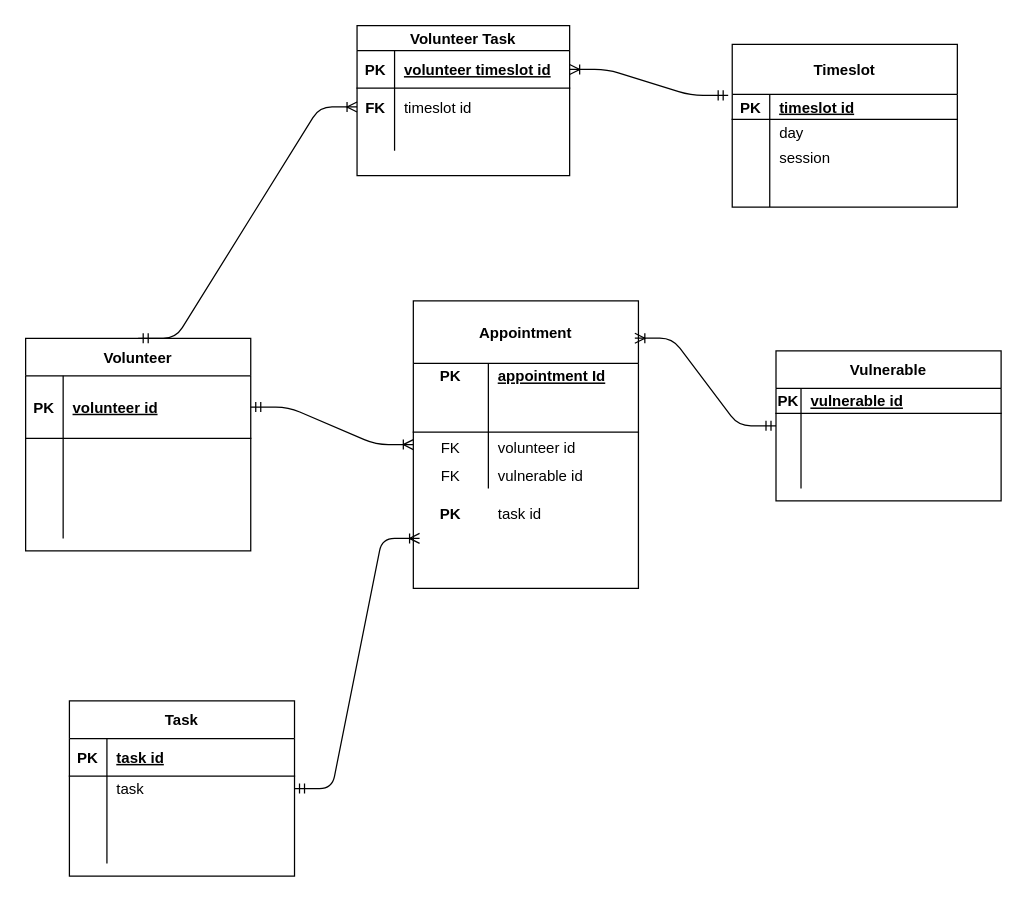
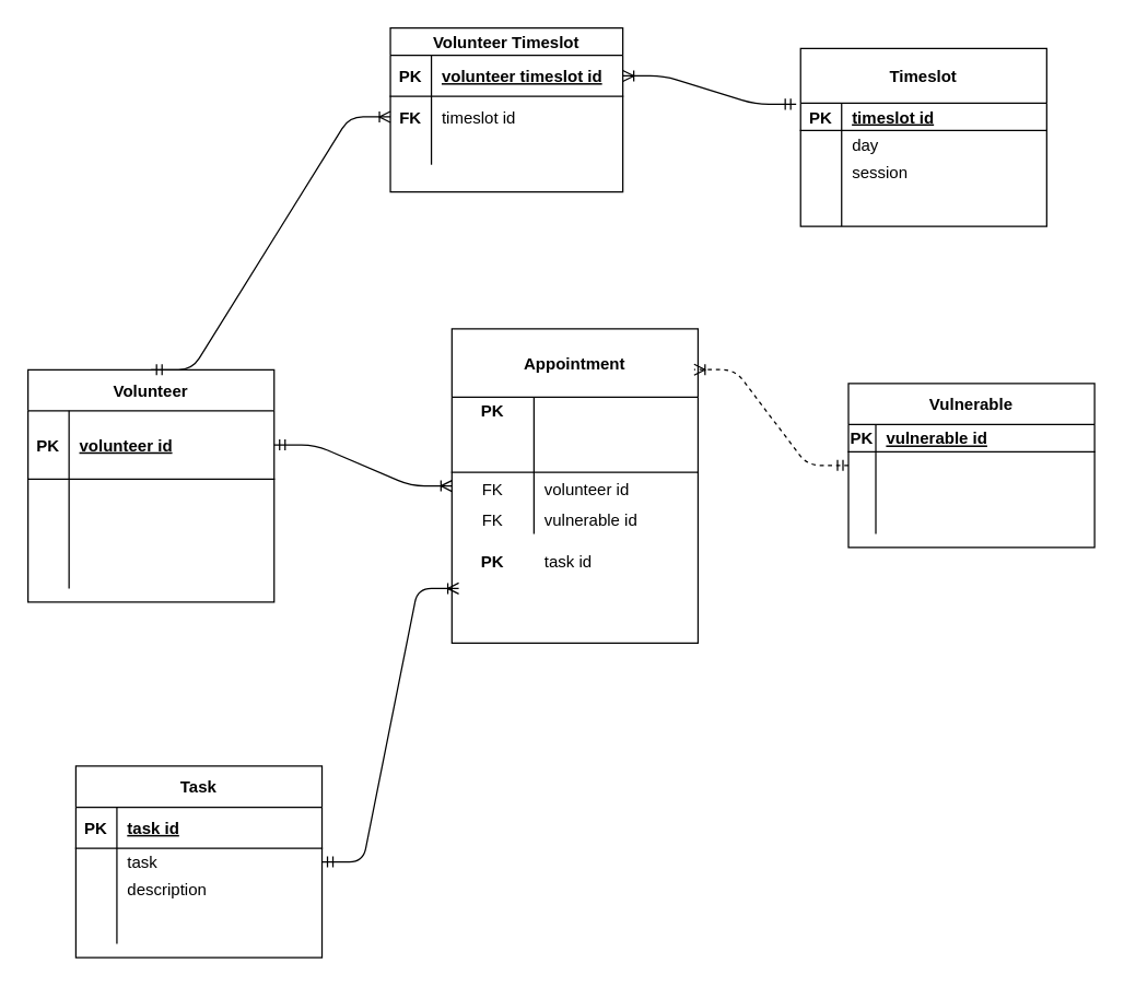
  <mxCell id="0" />
  <mxCell id="1" parent="0" />
  <mxCell id="2" value="Volunteer" style="shape=table;startSize=30;container=1;collapsible=1;childLayout=tableLayout;fixedRows=1;rowLines=0;fontStyle=1;align=center;resizeLast=1;" vertex="1" parent="1"><mxGeometry x="20" y="270" width="180" height="170" as="geometry" /></mxCell>
  <mxCell id="3" value="" style="shape=partialRectangle;collapsible=0;dropTarget=0;pointerEvents=0;fillColor=none;top=0;left=0;bottom=1;right=0;points=[[0,0.5],[1,0.5]];portConstraint=eastwest;" vertex="1" parent="2"><mxGeometry y="30" width="180" height="50" as="geometry" /></mxCell>
  <mxCell id="4" value="PK" style="shape=partialRectangle;connectable=0;fillColor=none;top=0;left=0;bottom=0;right=0;fontStyle=1;overflow=hidden;" vertex="1" parent="3"><mxGeometry width="30" height="50" as="geometry" /></mxCell>
  <mxCell id="5" value="volunteer id" style="shape=partialRectangle;connectable=0;fillColor=none;top=0;left=0;bottom=0;right=0;align=left;spacingLeft=6;fontStyle=5;overflow=hidden;" vertex="1" parent="3"><mxGeometry x="30" width="150" height="50" as="geometry" /></mxCell>
  <mxCell id="6" value="" style="shape=partialRectangle;collapsible=0;dropTarget=0;pointerEvents=0;fillColor=none;top=0;left=0;bottom=0;right=0;points=[[0,0.5],[1,0.5]];portConstraint=eastwest;" vertex="1" parent="2"><mxGeometry y="80" width="180" height="20" as="geometry" /></mxCell>
  <mxCell id="7" value="" style="shape=partialRectangle;connectable=0;fillColor=none;top=0;left=0;bottom=0;right=0;editable=1;overflow=hidden;" vertex="1" parent="6"><mxGeometry width="30" height="20" as="geometry" /></mxCell>
  <mxCell id="8" value="" style="shape=partialRectangle;connectable=0;fillColor=none;top=0;left=0;bottom=0;right=0;align=left;spacingLeft=6;overflow=hidden;" vertex="1" parent="6"><mxGeometry x="30" width="150" height="20" as="geometry" /></mxCell>
  <mxCell id="9" value="" style="shape=partialRectangle;collapsible=0;dropTarget=0;pointerEvents=0;fillColor=none;top=0;left=0;bottom=0;right=0;points=[[0,0.5],[1,0.5]];portConstraint=eastwest;" vertex="1" parent="2"><mxGeometry y="100" width="180" height="30" as="geometry" /></mxCell>
  <mxCell id="10" value="" style="shape=partialRectangle;connectable=0;fillColor=none;top=0;left=0;bottom=0;right=0;editable=1;overflow=hidden;" vertex="1" parent="9"><mxGeometry width="30" height="30" as="geometry" /></mxCell>
  <mxCell id="11" value="" style="shape=partialRectangle;connectable=0;fillColor=none;top=0;left=0;bottom=0;right=0;align=left;spacingLeft=6;overflow=hidden;" vertex="1" parent="9"><mxGeometry x="30" width="150" height="30" as="geometry" /></mxCell>
  <mxCell id="12" value="" style="shape=partialRectangle;collapsible=0;dropTarget=0;pointerEvents=0;fillColor=none;top=0;left=0;bottom=0;right=0;points=[[0,0.5],[1,0.5]];portConstraint=eastwest;" vertex="1" parent="2"><mxGeometry y="130" width="180" height="30" as="geometry" /></mxCell>
  <mxCell id="13" value="" style="shape=partialRectangle;connectable=0;fillColor=none;top=0;left=0;bottom=0;right=0;editable=1;overflow=hidden;" vertex="1" parent="12"><mxGeometry width="30" height="30" as="geometry" /></mxCell>
  <mxCell id="14" value="" style="shape=partialRectangle;connectable=0;fillColor=none;top=0;left=0;bottom=0;right=0;align=left;spacingLeft=6;overflow=hidden;" vertex="1" parent="12"><mxGeometry x="30" width="150" height="30" as="geometry" /></mxCell>
  <mxCell id="15" value="Appointment" style="shape=table;startSize=50;container=1;collapsible=1;childLayout=tableLayout;fixedRows=1;rowLines=0;fontStyle=1;align=center;resizeLast=1;" vertex="1" parent="1"><mxGeometry x="330" y="240" width="180" height="230" as="geometry" /></mxCell>
  <mxCell id="16" value="" style="shape=partialRectangle;collapsible=0;dropTarget=0;pointerEvents=0;fillColor=none;top=0;left=0;bottom=0;right=0;points=[[0,0.5],[1,0.5]];portConstraint=eastwest;" vertex="1" parent="15"><mxGeometry y="50" width="180" height="20" as="geometry" /></mxCell>
  <mxCell id="17" value="PK" style="shape=partialRectangle;connectable=0;fillColor=none;top=0;left=0;bottom=0;right=0;fontStyle=1;overflow=hidden;" vertex="1" parent="16"><mxGeometry width="60" height="20" as="geometry" /></mxCell>
- <mxCell id="18" value="appointment Id" style="shape=partialRectangle;connectable=0;fillColor=none;top=0;left=0;bottom=0;right=0;align=left;spacingLeft=6;fontStyle=5;overflow=hidden;" vertex="1" parent="16"><mxGeometry x="60" width="120" height="20" as="geometry" /></mxCell>
  <mxCell id="19" value="" style="shape=partialRectangle;collapsible=0;dropTarget=0;pointerEvents=0;fillColor=none;top=0;left=0;bottom=1;right=0;points=[[0,0.5],[1,0.5]];portConstraint=eastwest;" vertex="1" parent="15"><mxGeometry y="70" width="180" height="35" as="geometry" /></mxCell>
  <mxCell id="20" value="" style="shape=partialRectangle;connectable=0;fillColor=none;top=0;left=0;bottom=0;right=0;fontStyle=1;overflow=hidden;" vertex="1" parent="19"><mxGeometry width="60" height="35" as="geometry" /></mxCell>
  <mxCell id="21" value="" style="shape=partialRectangle;connectable=0;fillColor=none;top=0;left=0;bottom=0;right=0;align=left;spacingLeft=6;fontStyle=5;overflow=hidden;" vertex="1" parent="19"><mxGeometry x="60" width="120" height="35" as="geometry" /></mxCell>
  <mxCell id="22" value="" style="shape=partialRectangle;collapsible=0;dropTarget=0;pointerEvents=0;fillColor=none;top=0;left=0;bottom=0;right=0;points=[[0,0.5],[1,0.5]];portConstraint=eastwest;" vertex="1" parent="15"><mxGeometry y="105" width="180" height="25" as="geometry" /></mxCell>
  <mxCell id="23" value="FK" style="shape=partialRectangle;connectable=0;fillColor=none;top=0;left=0;bottom=0;right=0;editable=1;overflow=hidden;" vertex="1" parent="22"><mxGeometry width="60" height="25" as="geometry" /></mxCell>
  <mxCell id="24" value="volunteer id" style="shape=partialRectangle;connectable=0;fillColor=none;top=0;left=0;bottom=0;right=0;align=left;spacingLeft=6;overflow=hidden;" vertex="1" parent="22"><mxGeometry x="60" width="120" height="25" as="geometry" /></mxCell>
  <mxCell id="25" value="" style="shape=partialRectangle;collapsible=0;dropTarget=0;pointerEvents=0;fillColor=none;top=0;left=0;bottom=0;right=0;points=[[0,0.5],[1,0.5]];portConstraint=eastwest;" vertex="1" parent="15"><mxGeometry y="130" width="180" height="20" as="geometry" /></mxCell>
  <mxCell id="26" value="FK" style="shape=partialRectangle;connectable=0;fillColor=none;top=0;left=0;bottom=0;right=0;editable=1;overflow=hidden;" vertex="1" parent="25"><mxGeometry width="60" height="20" as="geometry" /></mxCell>
  <mxCell id="27" value="vulnerable id" style="shape=partialRectangle;connectable=0;fillColor=none;top=0;left=0;bottom=0;right=0;align=left;spacingLeft=6;overflow=hidden;" vertex="1" parent="25"><mxGeometry x="60" width="120" height="20" as="geometry" /></mxCell>
  <mxCell id="28" value="Vulnerable" style="shape=table;startSize=30;container=1;collapsible=1;childLayout=tableLayout;fixedRows=1;rowLines=0;fontStyle=1;align=center;resizeLast=1;" vertex="1" parent="1"><mxGeometry x="620" y="280" width="180" height="120" as="geometry" /></mxCell>
  <mxCell id="29" value="" style="shape=partialRectangle;collapsible=0;dropTarget=0;pointerEvents=0;fillColor=none;top=0;left=0;bottom=1;right=0;points=[[0,0.5],[1,0.5]];portConstraint=eastwest;" vertex="1" parent="28"><mxGeometry y="30" width="180" height="20" as="geometry" /></mxCell>
  <mxCell id="30" value="PK" style="shape=partialRectangle;connectable=0;fillColor=none;top=0;left=0;bottom=0;right=0;fontStyle=1;overflow=hidden;" vertex="1" parent="29"><mxGeometry width="20" height="20" as="geometry" /></mxCell>
  <mxCell id="31" value="vulnerable id" style="shape=partialRectangle;connectable=0;fillColor=none;top=0;left=0;bottom=0;right=0;align=left;spacingLeft=6;fontStyle=5;overflow=hidden;" vertex="1" parent="29"><mxGeometry x="20" width="160" height="20" as="geometry" /></mxCell>
  <mxCell id="32" value="" style="shape=partialRectangle;collapsible=0;dropTarget=0;pointerEvents=0;fillColor=none;top=0;left=0;bottom=0;right=0;points=[[0,0.5],[1,0.5]];portConstraint=eastwest;" vertex="1" parent="28"><mxGeometry y="50" width="180" height="30" as="geometry" /></mxCell>
  <mxCell id="33" value="" style="shape=partialRectangle;connectable=0;fillColor=none;top=0;left=0;bottom=0;right=0;editable=1;overflow=hidden;" vertex="1" parent="32"><mxGeometry width="20" height="30" as="geometry" /></mxCell>
  <mxCell id="34" value="" style="shape=partialRectangle;connectable=0;fillColor=none;top=0;left=0;bottom=0;right=0;align=left;spacingLeft=6;overflow=hidden;" vertex="1" parent="32"><mxGeometry x="20" width="160" height="30" as="geometry" /></mxCell>
  <mxCell id="35" value="" style="shape=partialRectangle;collapsible=0;dropTarget=0;pointerEvents=0;fillColor=none;top=0;left=0;bottom=0;right=0;points=[[0,0.5],[1,0.5]];portConstraint=eastwest;" vertex="1" parent="28"><mxGeometry y="80" width="180" height="30" as="geometry" /></mxCell>
  <mxCell id="36" value="" style="shape=partialRectangle;connectable=0;fillColor=none;top=0;left=0;bottom=0;right=0;editable=1;overflow=hidden;" vertex="1" parent="35"><mxGeometry width="20" height="30" as="geometry" /></mxCell>
  <mxCell id="37" value="" style="shape=partialRectangle;connectable=0;fillColor=none;top=0;left=0;bottom=0;right=0;align=left;spacingLeft=6;overflow=hidden;" vertex="1" parent="35"><mxGeometry x="20" width="160" height="30" as="geometry" /></mxCell>
- <mxCell id="38" value="Volunteer Task" style="shape=table;startSize=20;container=1;collapsible=1;childLayout=tableLayout;fixedRows=1;rowLines=0;fontStyle=1;align=center;resizeLast=1;" vertex="1" parent="1"><mxGeometry x="285" y="20" width="170" height="120" as="geometry" /></mxCell>
+ <mxCell id="38" value="Volunteer Timeslot" style="shape=table;startSize=20;container=1;collapsible=1;childLayout=tableLayout;fixedRows=1;rowLines=0;fontStyle=1;align=center;resizeLast=1;" vertex="1" parent="1"><mxGeometry x="285" y="20" width="170" height="120" as="geometry" /></mxCell>
  <mxCell id="39" value="" style="shape=partialRectangle;collapsible=0;dropTarget=0;pointerEvents=0;fillColor=none;top=0;left=0;bottom=1;right=0;points=[[0,0.5],[1,0.5]];portConstraint=eastwest;" vertex="1" parent="38"><mxGeometry y="20" width="170" height="30" as="geometry" /></mxCell>
  <mxCell id="40" value="PK" style="shape=partialRectangle;connectable=0;fillColor=none;top=0;left=0;bottom=0;right=0;fontStyle=1;overflow=hidden;" vertex="1" parent="39"><mxGeometry width="30" height="30" as="geometry" /></mxCell>
  <mxCell id="41" value="volunteer timeslot id" style="shape=partialRectangle;connectable=0;fillColor=none;top=0;left=0;bottom=0;right=0;align=left;spacingLeft=6;fontStyle=5;overflow=hidden;" vertex="1" parent="39"><mxGeometry x="30" width="140" height="30" as="geometry" /></mxCell>
  <mxCell id="42" value="" style="shape=partialRectangle;collapsible=0;dropTarget=0;pointerEvents=0;fillColor=none;top=0;left=0;bottom=0;right=0;points=[[0,0.5],[1,0.5]];portConstraint=eastwest;" vertex="1" parent="38"><mxGeometry y="50" width="170" height="30" as="geometry" /></mxCell>
  <mxCell id="43" value="" style="shape=partialRectangle;connectable=0;fillColor=none;top=0;left=0;bottom=0;right=0;editable=1;overflow=hidden;" vertex="1" parent="42"><mxGeometry width="30" height="30" as="geometry" /></mxCell>
  <mxCell id="44" value="timeslot id" style="shape=partialRectangle;connectable=0;fillColor=none;top=0;left=0;bottom=0;right=0;align=left;spacingLeft=6;overflow=hidden;" vertex="1" parent="42"><mxGeometry x="30" width="140" height="30" as="geometry" /></mxCell>
  <mxCell id="45" value="" style="shape=partialRectangle;collapsible=0;dropTarget=0;pointerEvents=0;fillColor=none;top=0;left=0;bottom=0;right=0;points=[[0,0.5],[1,0.5]];portConstraint=eastwest;" vertex="1" parent="38"><mxGeometry y="80" width="170" height="20" as="geometry" /></mxCell>
  <mxCell id="46" value="" style="shape=partialRectangle;connectable=0;fillColor=none;top=0;left=0;bottom=0;right=0;editable=1;overflow=hidden;" vertex="1" parent="45"><mxGeometry width="30" height="20" as="geometry" /></mxCell>
  <mxCell id="47" value="" style="shape=partialRectangle;connectable=0;fillColor=none;top=0;left=0;bottom=0;right=0;align=left;spacingLeft=6;overflow=hidden;" vertex="1" parent="45"><mxGeometry x="30" width="140" height="20" as="geometry" /></mxCell>
  <mxCell id="48" value="Timeslot" style="shape=table;startSize=40;container=1;collapsible=1;childLayout=tableLayout;fixedRows=1;rowLines=0;fontStyle=1;align=center;resizeLast=1;" vertex="1" parent="1"><mxGeometry x="585" y="35" width="180" height="130" as="geometry" /></mxCell>
  <mxCell id="49" value="" style="shape=partialRectangle;collapsible=0;dropTarget=0;pointerEvents=0;fillColor=none;top=0;left=0;bottom=1;right=0;points=[[0,0.5],[1,0.5]];portConstraint=eastwest;" vertex="1" parent="48"><mxGeometry y="40" width="180" height="20" as="geometry" /></mxCell>
  <mxCell id="50" value="PK" style="shape=partialRectangle;connectable=0;fillColor=none;top=0;left=0;bottom=0;right=0;fontStyle=1;overflow=hidden;" vertex="1" parent="49"><mxGeometry width="30" height="20" as="geometry" /></mxCell>
  <mxCell id="51" value="timeslot id" style="shape=partialRectangle;connectable=0;fillColor=none;top=0;left=0;bottom=0;right=0;align=left;spacingLeft=6;fontStyle=5;overflow=hidden;" vertex="1" parent="49"><mxGeometry x="30" width="150" height="20" as="geometry" /></mxCell>
  <mxCell id="52" value="" style="shape=partialRectangle;collapsible=0;dropTarget=0;pointerEvents=0;fillColor=none;top=0;left=0;bottom=0;right=0;points=[[0,0.5],[1,0.5]];portConstraint=eastwest;" vertex="1" parent="48"><mxGeometry y="60" width="180" height="20" as="geometry" /></mxCell>
  <mxCell id="53" value="" style="shape=partialRectangle;connectable=0;fillColor=none;top=0;left=0;bottom=0;right=0;editable=1;overflow=hidden;" vertex="1" parent="52"><mxGeometry width="30" height="20" as="geometry" /></mxCell>
  <mxCell id="54" value="day" style="shape=partialRectangle;connectable=0;fillColor=none;top=0;left=0;bottom=0;right=0;align=left;spacingLeft=6;overflow=hidden;" vertex="1" parent="52"><mxGeometry x="30" width="150" height="20" as="geometry" /></mxCell>
  <mxCell id="55" value="" style="shape=partialRectangle;collapsible=0;dropTarget=0;pointerEvents=0;fillColor=none;top=0;left=0;bottom=0;right=0;points=[[0,0.5],[1,0.5]];portConstraint=eastwest;" vertex="1" parent="48"><mxGeometry y="80" width="180" height="20" as="geometry" /></mxCell>
  <mxCell id="56" value="" style="shape=partialRectangle;connectable=0;fillColor=none;top=0;left=0;bottom=0;right=0;editable=1;overflow=hidden;" vertex="1" parent="55"><mxGeometry width="30" height="20" as="geometry" /></mxCell>
  <mxCell id="57" value="session" style="shape=partialRectangle;connectable=0;fillColor=none;top=0;left=0;bottom=0;right=0;align=left;spacingLeft=6;overflow=hidden;" vertex="1" parent="55"><mxGeometry x="30" width="150" height="20" as="geometry" /></mxCell>
  <mxCell id="58" value="" style="shape=partialRectangle;collapsible=0;dropTarget=0;pointerEvents=0;fillColor=none;top=0;left=0;bottom=0;right=0;points=[[0,0.5],[1,0.5]];portConstraint=eastwest;" vertex="1" parent="48"><mxGeometry y="100" width="180" height="30" as="geometry" /></mxCell>
  <mxCell id="59" value="" style="shape=partialRectangle;connectable=0;fillColor=none;top=0;left=0;bottom=0;right=0;editable=1;overflow=hidden;" vertex="1" parent="58"><mxGeometry width="30" height="30" as="geometry" /></mxCell>
  <mxCell id="60" value="" style="shape=partialRectangle;connectable=0;fillColor=none;top=0;left=0;bottom=0;right=0;align=left;spacingLeft=6;overflow=hidden;" vertex="1" parent="58"><mxGeometry x="30" width="150" height="30" as="geometry" /></mxCell>
  <mxCell id="61" value="Task" style="shape=table;startSize=30;container=1;collapsible=1;childLayout=tableLayout;fixedRows=1;rowLines=0;fontStyle=1;align=center;resizeLast=1;" vertex="1" parent="1"><mxGeometry x="55" y="560" width="180" height="140" as="geometry" /></mxCell>
  <mxCell id="62" value="" style="shape=partialRectangle;collapsible=0;dropTarget=0;pointerEvents=0;fillColor=none;top=0;left=0;bottom=1;right=0;points=[[0,0.5],[1,0.5]];portConstraint=eastwest;" vertex="1" parent="61"><mxGeometry y="30" width="180" height="30" as="geometry" /></mxCell>
  <mxCell id="63" value="PK" style="shape=partialRectangle;connectable=0;fillColor=none;top=0;left=0;bottom=0;right=0;fontStyle=1;overflow=hidden;" vertex="1" parent="62"><mxGeometry width="30" height="30" as="geometry" /></mxCell>
  <mxCell id="64" value="task id" style="shape=partialRectangle;connectable=0;fillColor=none;top=0;left=0;bottom=0;right=0;align=left;spacingLeft=6;fontStyle=5;overflow=hidden;" vertex="1" parent="62"><mxGeometry x="30" width="150" height="30" as="geometry" /></mxCell>
  <mxCell id="65" value="" style="shape=partialRectangle;collapsible=0;dropTarget=0;pointerEvents=0;fillColor=none;top=0;left=0;bottom=0;right=0;points=[[0,0.5],[1,0.5]];portConstraint=eastwest;" vertex="1" parent="61"><mxGeometry y="60" width="180" height="20" as="geometry" /></mxCell>
  <mxCell id="66" value="" style="shape=partialRectangle;connectable=0;fillColor=none;top=0;left=0;bottom=0;right=0;editable=1;overflow=hidden;" vertex="1" parent="65"><mxGeometry width="30" height="20" as="geometry" /></mxCell>
  <mxCell id="67" value="task " style="shape=partialRectangle;connectable=0;fillColor=none;top=0;left=0;bottom=0;right=0;align=left;spacingLeft=6;overflow=hidden;" vertex="1" parent="65"><mxGeometry x="30" width="150" height="20" as="geometry" /></mxCell>
  <mxCell id="68" value="" style="shape=partialRectangle;collapsible=0;dropTarget=0;pointerEvents=0;fillColor=none;top=0;left=0;bottom=0;right=0;points=[[0,0.5],[1,0.5]];portConstraint=eastwest;" vertex="1" parent="61"><mxGeometry y="80" width="180" height="20" as="geometry" /></mxCell>
  <mxCell id="69" value="" style="shape=partialRectangle;connectable=0;fillColor=none;top=0;left=0;bottom=0;right=0;editable=1;overflow=hidden;" vertex="1" parent="68"><mxGeometry width="30" height="20" as="geometry" /></mxCell>
+ <mxCell id="70" value="description" style="shape=partialRectangle;connectable=0;fillColor=none;top=0;left=0;bottom=0;right=0;align=left;spacingLeft=6;overflow=hidden;" vertex="1" parent="68"><mxGeometry x="30" width="150" height="20" as="geometry" /></mxCell>
  <mxCell id="71" value="" style="shape=partialRectangle;collapsible=0;dropTarget=0;pointerEvents=0;fillColor=none;top=0;left=0;bottom=0;right=0;points=[[0,0.5],[1,0.5]];portConstraint=eastwest;" vertex="1" parent="61"><mxGeometry y="100" width="180" height="30" as="geometry" /></mxCell>
  <mxCell id="72" value="" style="shape=partialRectangle;connectable=0;fillColor=none;top=0;left=0;bottom=0;right=0;editable=1;overflow=hidden;" vertex="1" parent="71"><mxGeometry width="30" height="30" as="geometry" /></mxCell>
  <mxCell id="73" value="" style="shape=partialRectangle;connectable=0;fillColor=none;top=0;left=0;bottom=0;right=0;align=left;spacingLeft=6;overflow=hidden;" vertex="1" parent="71"><mxGeometry x="30" width="150" height="30" as="geometry" /></mxCell>
  <mxCell id="74" value="" style="edgeStyle=entityRelationEdgeStyle;fontSize=12;html=1;endArrow=ERoneToMany;startArrow=ERmandOne;exitX=1;exitY=0.5;exitDx=0;exitDy=0;" edge="1" parent="1" source="3" target="15"><mxGeometry width="100" height="100" relative="1" as="geometry"><mxPoint x="205" y="340" as="sourcePoint" /><mxPoint x="325" y="270" as="targetPoint" /></mxGeometry></mxCell>
- <mxCell id="75" value="" style="edgeStyle=entityRelationEdgeStyle;fontSize=12;html=1;endArrow=ERoneToMany;startArrow=ERmandOne;entryX=0.984;entryY=0.13;entryDx=0;entryDy=0;entryPerimeter=0;" edge="1" parent="1" source="28" target="15"><mxGeometry width="100" height="100" relative="1" as="geometry"><mxPoint x="495" y="540" as="sourcePoint" /><mxPoint x="595" y="440" as="targetPoint" /></mxGeometry></mxCell>
+ <mxCell id="75" value="" style="edgeStyle=entityRelationEdgeStyle;fontSize=12;html=1;endArrow=ERoneToMany;startArrow=ERmandOne;entryX=0.984;entryY=0.13;entryDx=0;entryDy=0;entryPerimeter=0;dashed=1;" edge="1" parent="1" source="28" target="15"><mxGeometry width="100" height="100" relative="1" as="geometry"><mxPoint x="495" y="540" as="sourcePoint" /><mxPoint x="595" y="440" as="targetPoint" /></mxGeometry></mxCell>
  <mxCell id="76" value="" style="edgeStyle=entityRelationEdgeStyle;fontSize=12;html=1;endArrow=ERoneToMany;startArrow=ERmandOne;" edge="1" parent="1" source="61"><mxGeometry width="100" height="100" relative="1" as="geometry"><mxPoint x="275" y="470" as="sourcePoint" /><mxPoint x="335" y="430" as="targetPoint" /></mxGeometry></mxCell>
  <mxCell id="77" value="" style="edgeStyle=entityRelationEdgeStyle;fontSize=12;html=1;endArrow=ERoneToMany;startArrow=ERmandOne;exitX=0.5;exitY=0;exitDx=0;exitDy=0;entryX=0;entryY=0.5;entryDx=0;entryDy=0;" edge="1" parent="1" source="2" target="42"><mxGeometry width="100" height="100" relative="1" as="geometry"><mxPoint x="55" y="240" as="sourcePoint" /><mxPoint x="155" y="140" as="targetPoint" /></mxGeometry></mxCell>
  <mxCell id="78" value="" style="edgeStyle=entityRelationEdgeStyle;fontSize=12;html=1;endArrow=ERoneToMany;startArrow=ERmandOne;exitX=-0.018;exitY=0.037;exitDx=0;exitDy=0;exitPerimeter=0;entryX=1;entryY=0.5;entryDx=0;entryDy=0;" edge="1" parent="1" source="49" target="39"><mxGeometry width="100" height="100" relative="1" as="geometry"><mxPoint x="415" y="390" as="sourcePoint" /><mxPoint x="515" y="290" as="targetPoint" /></mxGeometry></mxCell>
  <mxCell id="79" value="FK" style="shape=partialRectangle;connectable=0;fillColor=none;top=0;left=0;bottom=0;right=0;fontStyle=1;overflow=hidden;" vertex="1" parent="1"><mxGeometry x="285" y="70" width="30" height="30" as="geometry" /></mxCell>
  <mxCell id="80" value="PK" style="shape=partialRectangle;connectable=0;fillColor=none;top=0;left=0;bottom=0;right=0;fontStyle=1;overflow=hidden;" vertex="1" parent="1"><mxGeometry x="345" y="395" width="30" height="30" as="geometry" /></mxCell>
  <mxCell id="81" value="task id" style="shape=partialRectangle;connectable=0;fillColor=none;top=0;left=0;bottom=0;right=0;align=left;spacingLeft=6;overflow=hidden;" vertex="1" parent="1"><mxGeometry x="390" y="400" width="120" height="20" as="geometry" /></mxCell>
